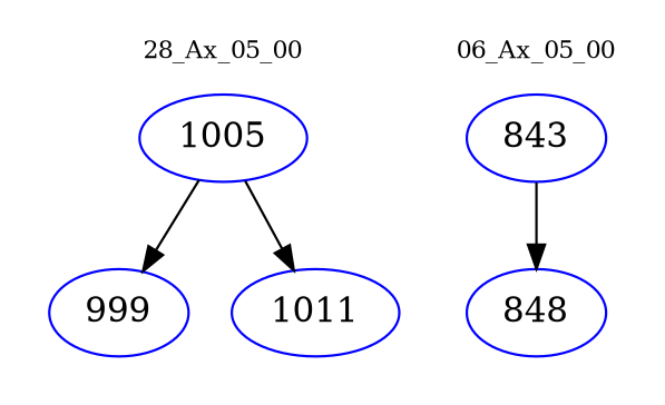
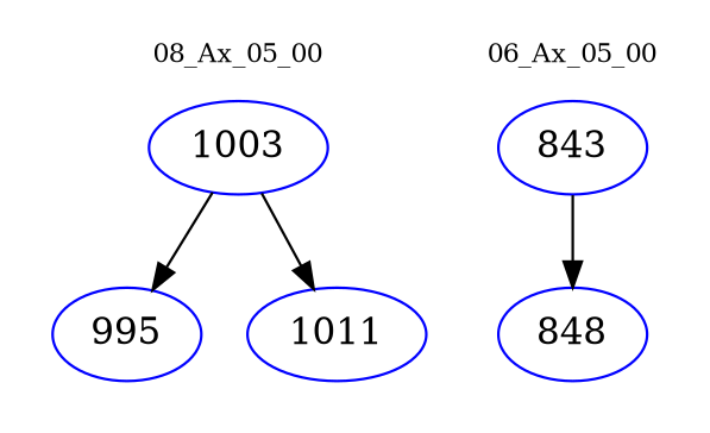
  digraph {
    node [color=blue]
    edge [color=black]
-   n1 [label=1005]
-   n2 [label=999]
+   n1 [label=1003]
+   n2 [label=995]
    n3 [label=1011]
    n4 [label=843]
    n5 [label=848]
    subgraph cluster_1 {
      color=white
      fontsize=10
-     label="28_Ax_05_00"
+     label="08_Ax_05_00"
      n1
      n2
      n3
    }
    subgraph cluster_2 {
      color=white
      fontsize=10
      label="06_Ax_05_00"
      n4
      n5
    }
    n1 -> n2
    n1 -> n3
    n4 -> n5
  }
